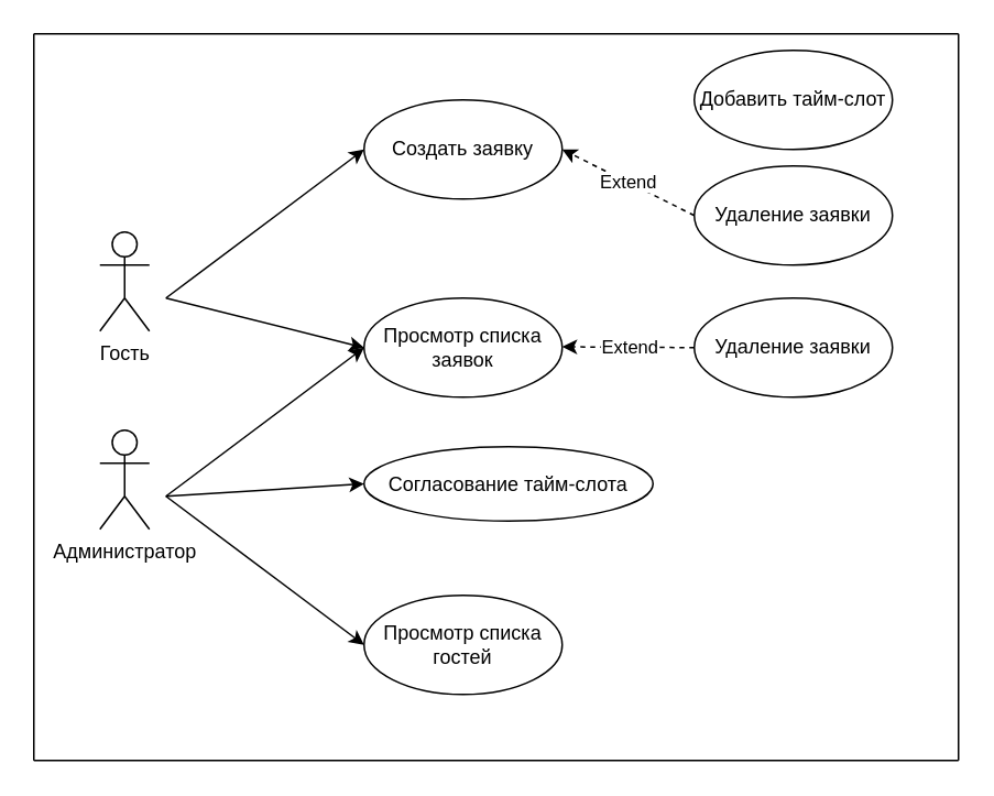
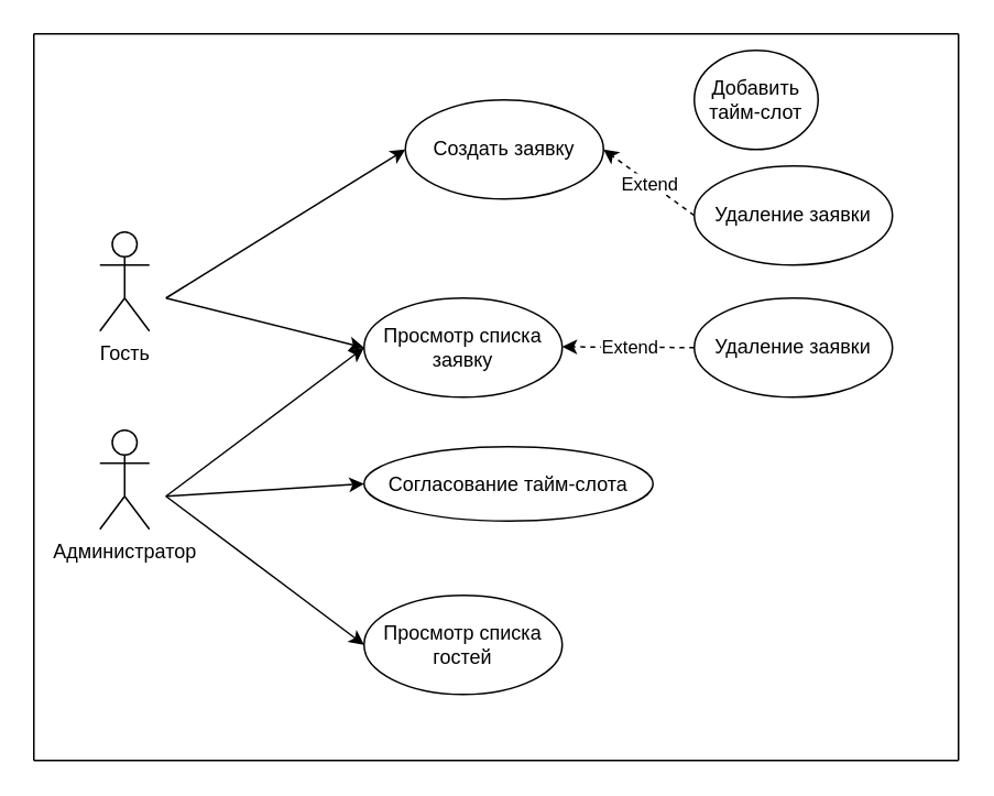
  <mxCell id="0" />
  <mxCell id="1" parent="0" />
  <mxCell id="2" value="Гость" style="shape=umlActor;verticalLabelPosition=bottom;verticalAlign=top;html=1;outlineConnect=0;" parent="1" vertex="1"><mxGeometry x="60" y="140" width="30" height="60" as="geometry" /></mxCell>
  <mxCell id="3" value="" style="endArrow=classic;html=1;rounded=0;entryX=0;entryY=0.5;entryDx=0;entryDy=0;" parent="1" target="8" edge="1"><mxGeometry width="50" height="50" relative="1" as="geometry"><mxPoint x="100" y="180" as="sourcePoint" /><mxPoint x="256.718" y="113.282" as="targetPoint" /><Array as="points" /></mxGeometry></mxCell>
  <mxCell id="4" value="" style="endArrow=none;html=1;rounded=0;" parent="1" edge="1"><mxGeometry width="50" height="50" relative="1" as="geometry"><mxPoint y="460" as="sourcePoint" x="20" /><mxPoint y="20" as="targetPoint" x="20" /></mxGeometry></mxCell>
  <mxCell id="5" value="" style="endArrow=none;html=1;rounded=0;" parent="1" edge="1"><mxGeometry width="50" height="50" relative="1" as="geometry"><mxPoint y="20" as="sourcePoint" x="20" /><mxPoint x="580" y="20" as="targetPoint" /></mxGeometry></mxCell>
  <mxCell id="6" value="" style="endArrow=none;html=1;rounded=0;" parent="1" edge="1"><mxGeometry width="50" height="50" relative="1" as="geometry"><mxPoint x="580" y="460" as="sourcePoint" /><mxPoint x="580" y="20" as="targetPoint" /></mxGeometry></mxCell>
  <mxCell id="7" value="" style="endArrow=none;html=1;rounded=0;" parent="1" edge="1"><mxGeometry width="50" height="50" relative="1" as="geometry"><mxPoint y="460" as="sourcePoint" x="20" /><mxPoint x="580" y="460" as="targetPoint" /></mxGeometry></mxCell>
- <mxCell id="8" value="Создать заявку" style="ellipse;whiteSpace=wrap;html=1;" parent="1" vertex="1"><mxGeometry x="220" y="60" width="120" height="60" as="geometry" /></mxCell>
- <mxCell id="9" value="Добавить тайм-слот" style="ellipse;whiteSpace=wrap;html=1;" parent="1" vertex="1"><mxGeometry x="420" y="30" width="120" height="60" as="geometry" /></mxCell>
- <mxCell id="10" value="Просмотр списка заявок" style="ellipse;whiteSpace=wrap;html=1;" parent="1" vertex="1"><mxGeometry x="220" y="180" width="120" height="60" as="geometry" /></mxCell>
+ <mxCell id="8" value="Создать заявку" style="ellipse;whiteSpace=wrap;html=1;" parent="1" vertex="1"><mxGeometry x="245" y="60" width="120" height="60" as="geometry" /></mxCell>
+ <mxCell id="9" value="Добавить тайм-слот" style="ellipse;whiteSpace=wrap;html=1;" parent="1" vertex="1"><mxGeometry x="420" y="30" width="75" height="60" as="geometry" /></mxCell>
+ <mxCell id="10" value="Просмотр списка заявку" style="ellipse;whiteSpace=wrap;html=1;" parent="1" vertex="1"><mxGeometry x="220" y="180" width="120" height="60" as="geometry" /></mxCell>
  <mxCell id="11" value="Просмотр списка гостей" style="ellipse;whiteSpace=wrap;html=1;" parent="1" vertex="1"><mxGeometry x="220" y="360" width="120" height="60" as="geometry" /></mxCell>
  <mxCell id="12" value="Удаление заявки" style="ellipse;whiteSpace=wrap;html=1;" parent="1" vertex="1"><mxGeometry x="420" y="180" width="120" height="60" as="geometry" /></mxCell>
  <mxCell id="13" value="Согласование тайм-слота" style="ellipse;whiteSpace=wrap;html=1;" parent="1" vertex="1"><mxGeometry x="220" y="270" width="175" height="45" as="geometry" /></mxCell>
  <mxCell id="14" value="" style="endArrow=classic;html=1;rounded=0;entryX=0;entryY=0.5;entryDx=0;entryDy=0;" parent="1" target="10" edge="1"><mxGeometry width="50" height="50" relative="1" as="geometry"><mxPoint x="100" y="180" as="sourcePoint" /><mxPoint x="460" y="320" as="targetPoint" /></mxGeometry></mxCell>
  <mxCell id="15" value="" style="endArrow=classic;html=1;rounded=0;entryX=0;entryY=0.5;entryDx=0;entryDy=0;" parent="1" target="10" edge="1"><mxGeometry width="50" height="50" relative="1" as="geometry"><mxPoint x="100" y="300" as="sourcePoint" /><mxPoint x="220" y="180" as="targetPoint" /></mxGeometry></mxCell>
  <mxCell id="16" value="" style="endArrow=classic;html=1;rounded=0;entryX=0;entryY=0.5;entryDx=0;entryDy=0;" parent="1" target="13" edge="1"><mxGeometry width="50" height="50" relative="1" as="geometry"><mxPoint x="100" y="300" as="sourcePoint" /><mxPoint x="460" y="320" as="targetPoint" /></mxGeometry></mxCell>
  <mxCell id="17" value="" style="endArrow=classic;html=1;rounded=0;entryX=0;entryY=0.5;entryDx=0;entryDy=0;" parent="1" target="11" edge="1"><mxGeometry width="50" height="50" relative="1" as="geometry"><mxPoint x="100" y="300" as="sourcePoint" /><mxPoint x="460" y="320" as="targetPoint" /></mxGeometry></mxCell>
  <mxCell id="18" value="" style="endArrow=classic;html=1;rounded=1;jumpStyle=none;dashed=1;" parent="1" edge="1"><mxGeometry relative="1" as="geometry"><mxPoint x="420" y="210" as="sourcePoint" /><mxPoint x="340" y="209.5" as="targetPoint" /></mxGeometry></mxCell>
  <mxCell id="19" value="Extend" style="edgeLabel;resizable=0;html=1;align=center;verticalAlign=middle;" parent="18" connectable="0" vertex="1"><mxGeometry relative="1" as="geometry" /></mxCell>
  <mxCell id="20" value="Администратор" style="shape=umlActor;verticalLabelPosition=bottom;verticalAlign=top;html=1;outlineConnect=0;" vertex="1" parent="1"><mxGeometry x="60" y="260" width="30" height="60" as="geometry" /></mxCell>
  <mxCell id="21" value="Удаление заявки" style="ellipse;whiteSpace=wrap;html=1;" vertex="1" parent="1"><mxGeometry x="420" y="100" width="120" height="60" as="geometry" /></mxCell>
  <mxCell id="22" value="" style="endArrow=classic;html=1;rounded=1;jumpStyle=none;dashed=1;entryX=1;entryY=0.5;entryDx=0;entryDy=0;exitX=0;exitY=0.5;exitDx=0;exitDy=0;" edge="1" parent="1" source="21" target="8"><mxGeometry relative="1" as="geometry"><mxPoint x="420" y="139.5" as="sourcePoint" /><mxPoint x="340" y="139" as="targetPoint" /></mxGeometry></mxCell>
  <mxCell id="23" value="Extend" style="edgeLabel;resizable=0;html=1;align=center;verticalAlign=middle;" connectable="0" vertex="1" parent="22"><mxGeometry relative="1" as="geometry" /></mxCell>
